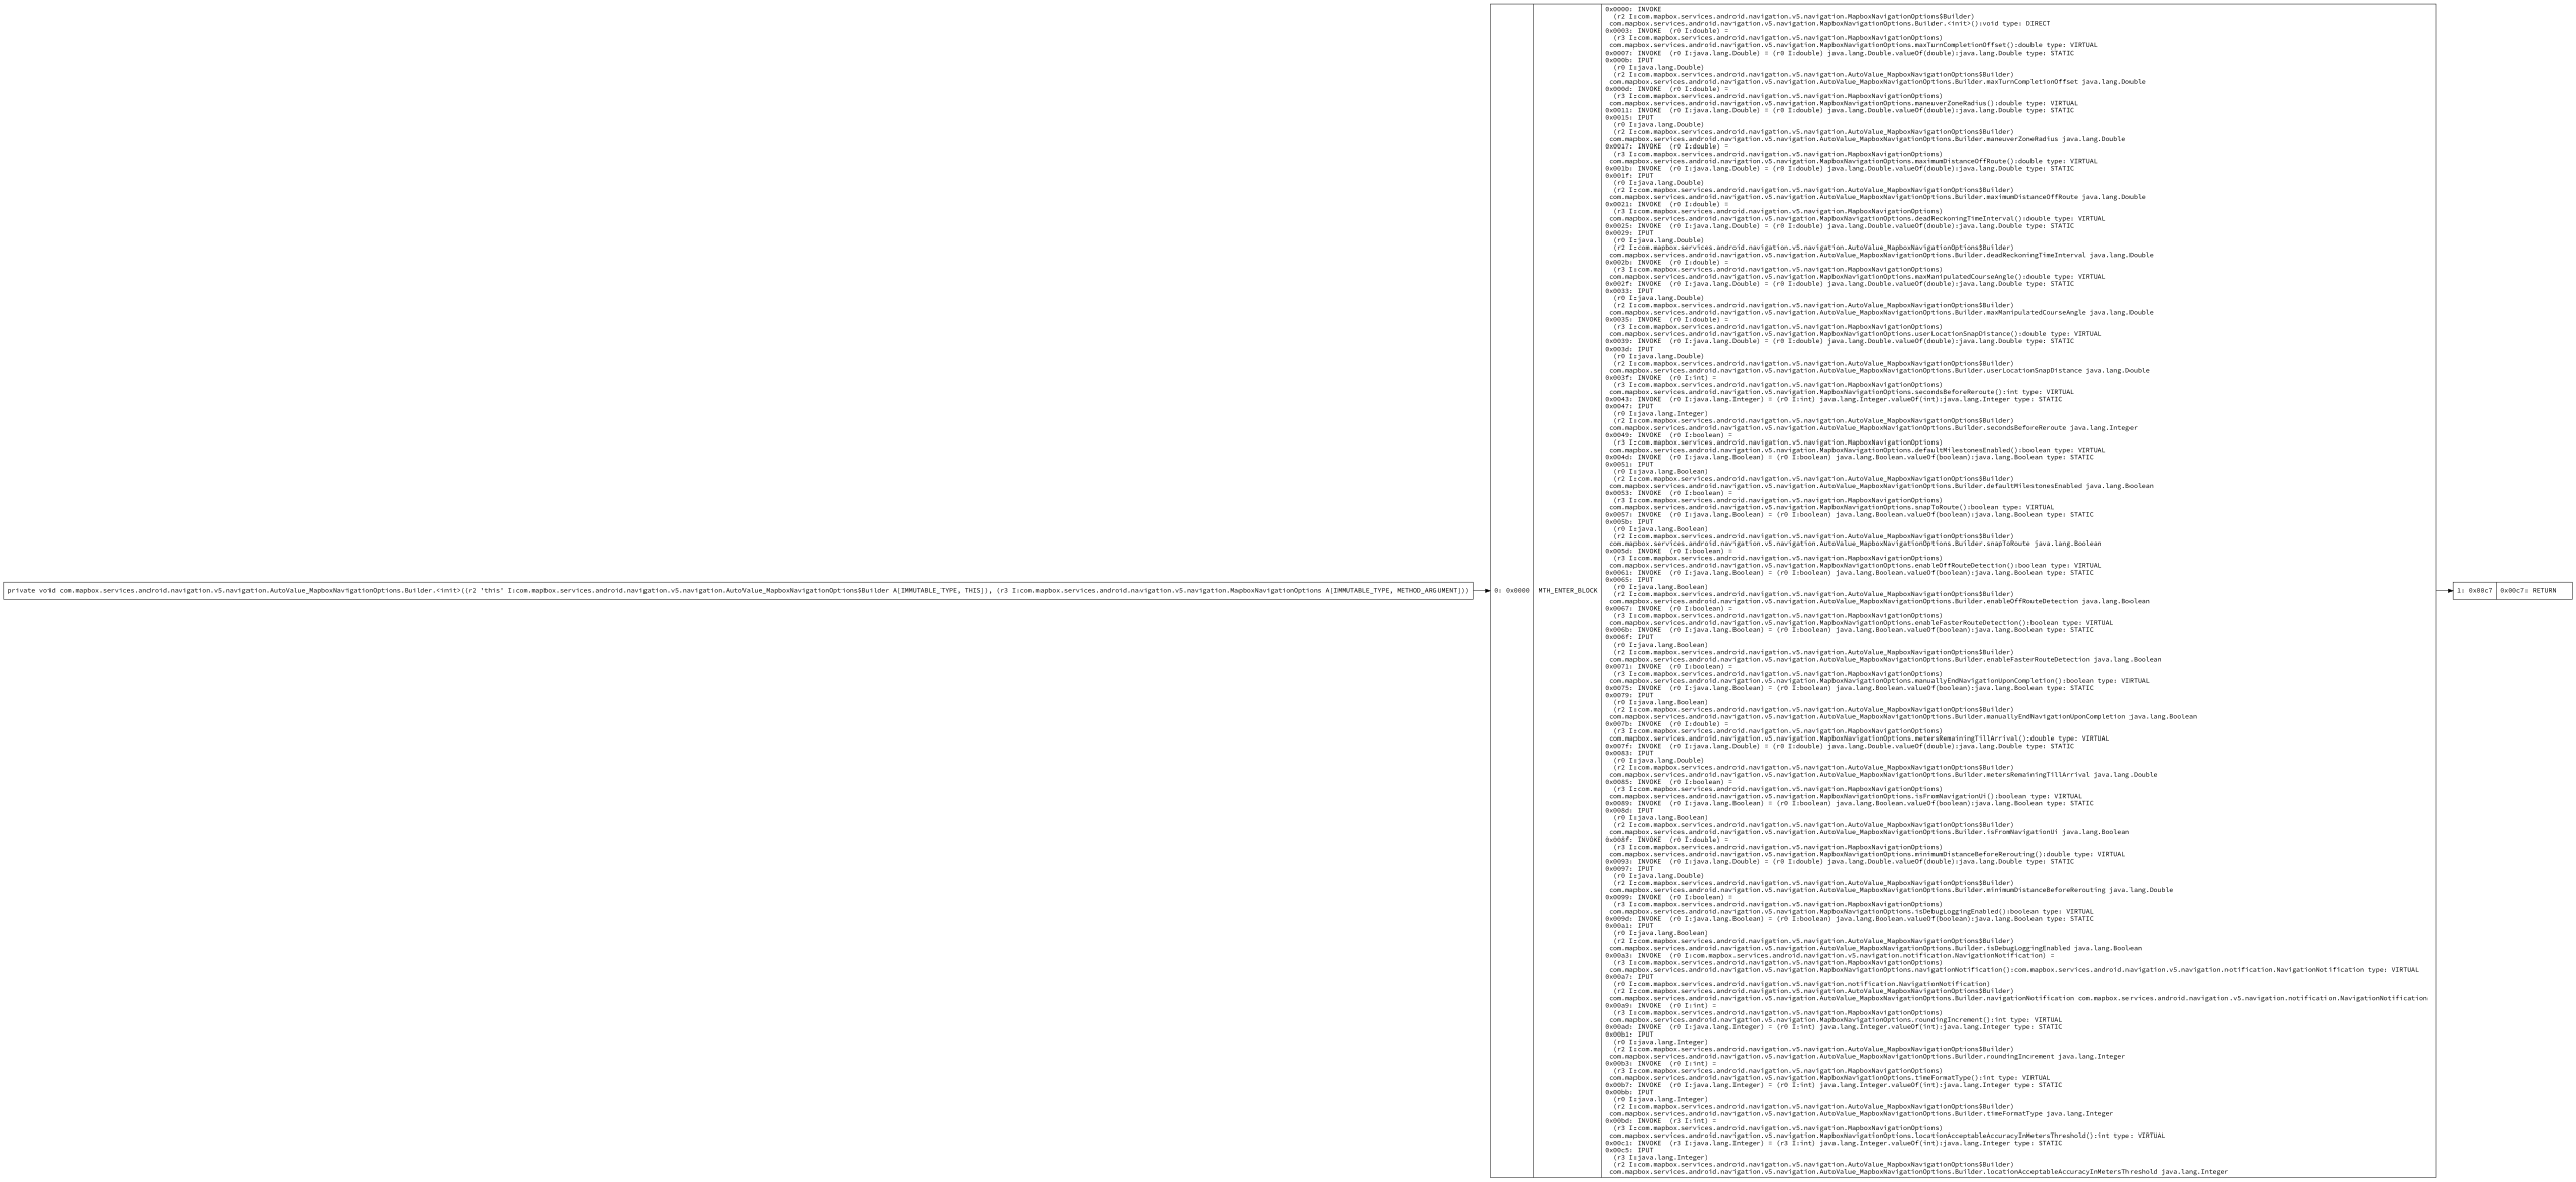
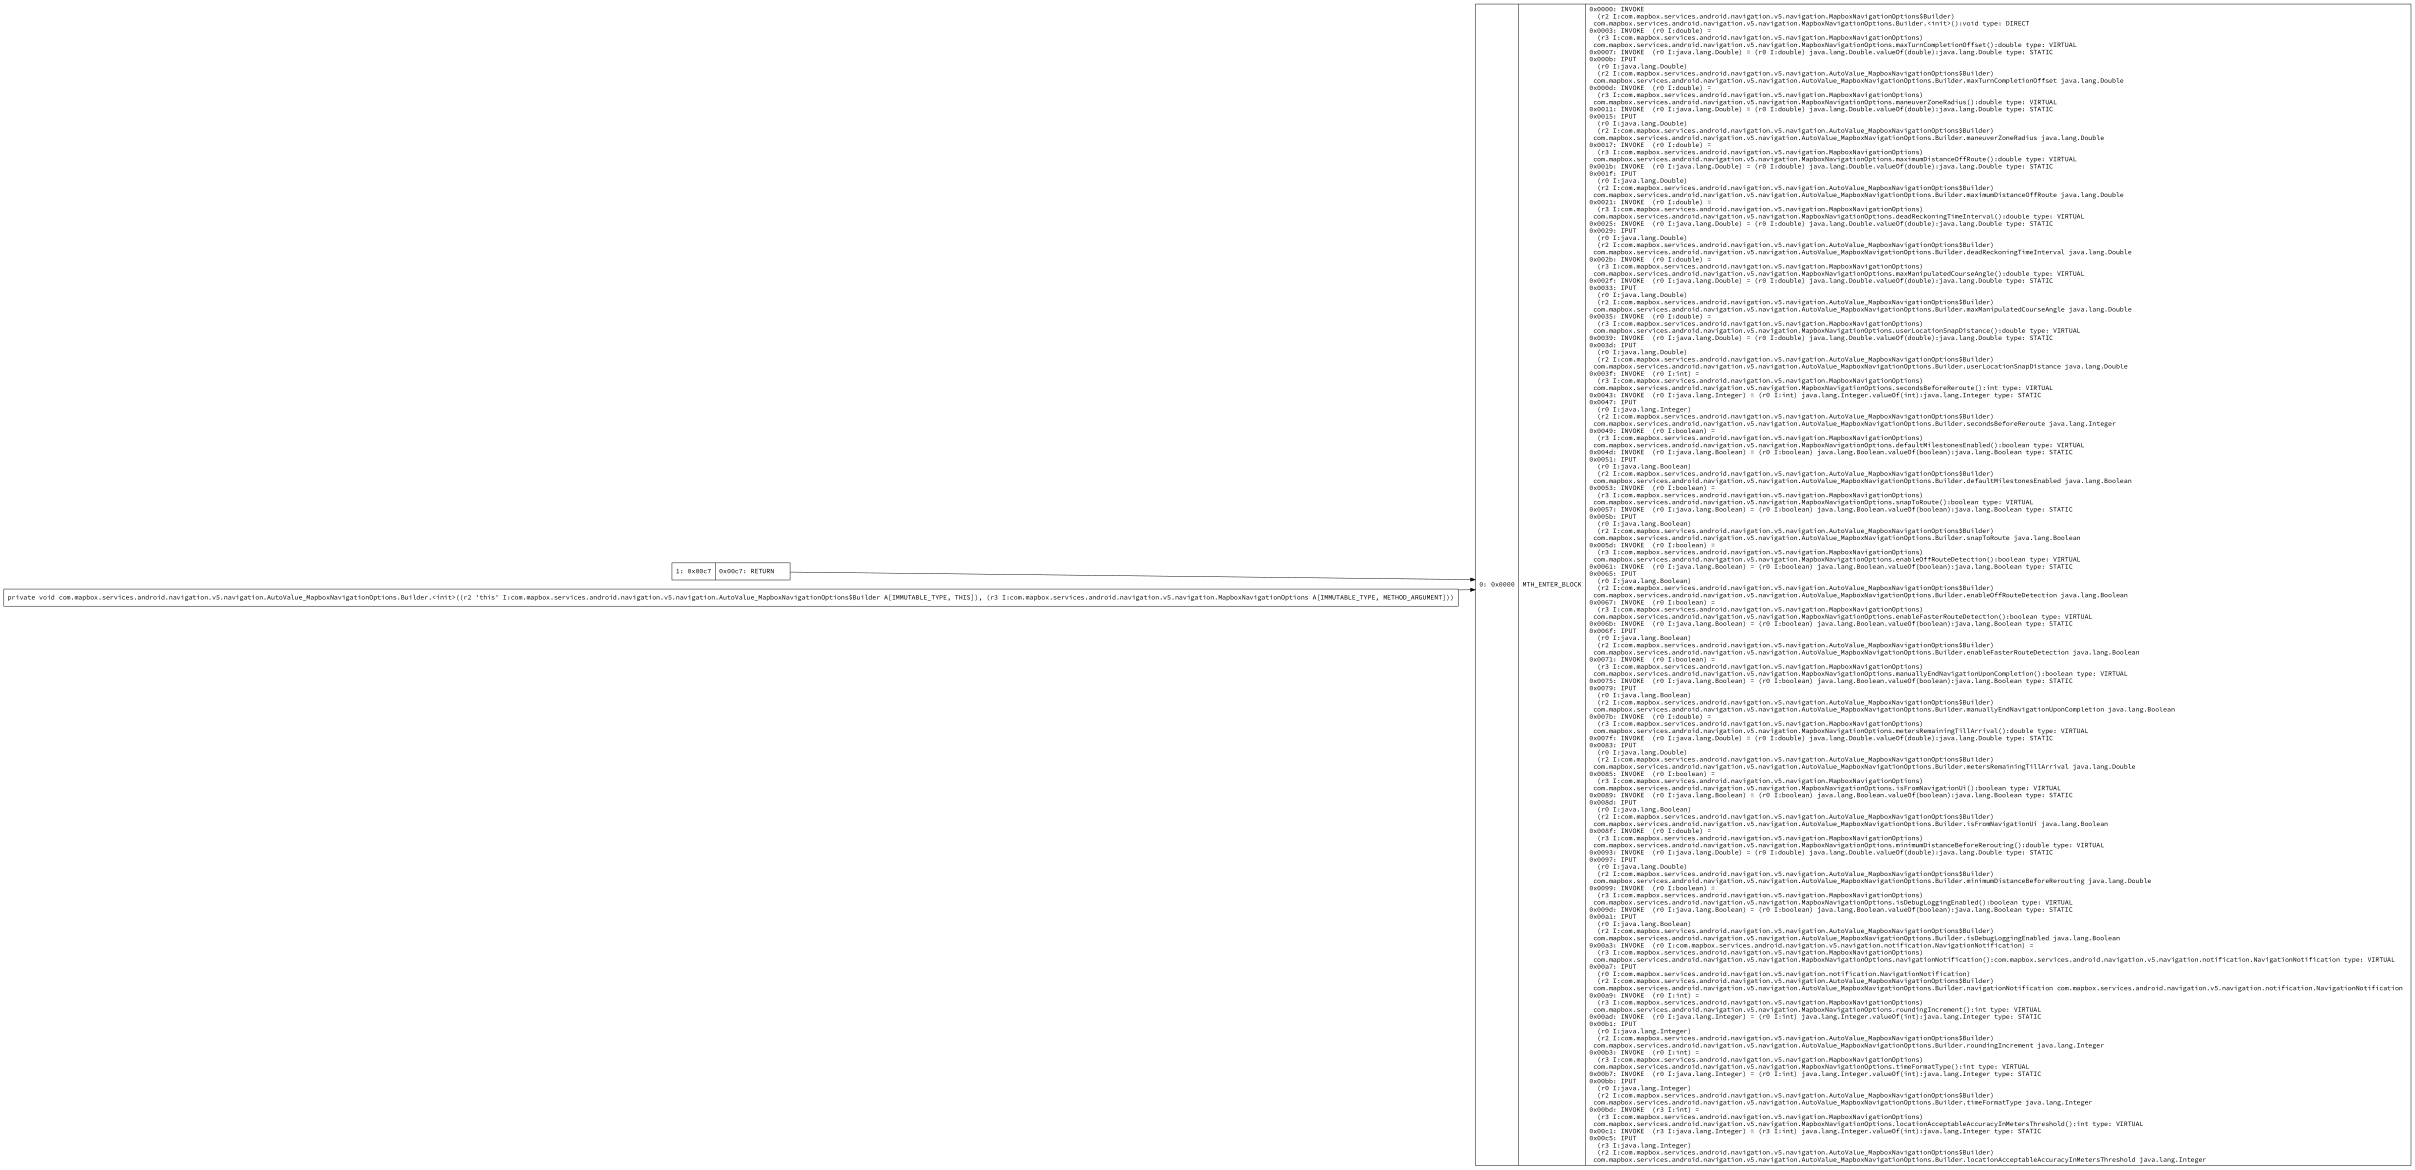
  digraph {
    rankdir=LR
    fontname="Source Code Pro"
    node [shape=record fontname="Source Code Pro"]
    edge [fontname="Source Code Pro"]
    n1 [label="{0\:\ 0x0000|MTH_ENTER_BLOCK\l|0x0000: INVOKE  \l  (r2 I:com.mapbox.services.android.navigation.v5.navigation.MapboxNavigationOptions$Builder)\l com.mapbox.services.android.navigation.v5.navigation.MapboxNavigationOptions.Builder.\<init\>():void type: DIRECT \l0x0003: INVOKE  (r0 I:double) = \l  (r3 I:com.mapbox.services.android.navigation.v5.navigation.MapboxNavigationOptions)\l com.mapbox.services.android.navigation.v5.navigation.MapboxNavigationOptions.maxTurnCompletionOffset():double type: VIRTUAL \l0x0007: INVOKE  (r0 I:java.lang.Double) = (r0 I:double) java.lang.Double.valueOf(double):java.lang.Double type: STATIC \l0x000b: IPUT  \l  (r0 I:java.lang.Double)\l  (r2 I:com.mapbox.services.android.navigation.v5.navigation.AutoValue_MapboxNavigationOptions$Builder)\l com.mapbox.services.android.navigation.v5.navigation.AutoValue_MapboxNavigationOptions.Builder.maxTurnCompletionOffset java.lang.Double \l0x000d: INVOKE  (r0 I:double) = \l  (r3 I:com.mapbox.services.android.navigation.v5.navigation.MapboxNavigationOptions)\l com.mapbox.services.android.navigation.v5.navigation.MapboxNavigationOptions.maneuverZoneRadius():double type: VIRTUAL \l0x0011: INVOKE  (r0 I:java.lang.Double) = (r0 I:double) java.lang.Double.valueOf(double):java.lang.Double type: STATIC \l0x0015: IPUT  \l  (r0 I:java.lang.Double)\l  (r2 I:com.mapbox.services.android.navigation.v5.navigation.AutoValue_MapboxNavigationOptions$Builder)\l com.mapbox.services.android.navigation.v5.navigation.AutoValue_MapboxNavigationOptions.Builder.maneuverZoneRadius java.lang.Double \l0x0017: INVOKE  (r0 I:double) = \l  (r3 I:com.mapbox.services.android.navigation.v5.navigation.MapboxNavigationOptions)\l com.mapbox.services.android.navigation.v5.navigation.MapboxNavigationOptions.maximumDistanceOffRoute():double type: VIRTUAL \l0x001b: INVOKE  (r0 I:java.lang.Double) = (r0 I:double) java.lang.Double.valueOf(double):java.lang.Double type: STATIC \l0x001f: IPUT  \l  (r0 I:java.lang.Double)\l  (r2 I:com.mapbox.services.android.navigation.v5.navigation.AutoValue_MapboxNavigationOptions$Builder)\l com.mapbox.services.android.navigation.v5.navigation.AutoValue_MapboxNavigationOptions.Builder.maximumDistanceOffRoute java.lang.Double \l0x0021: INVOKE  (r0 I:double) = \l  (r3 I:com.mapbox.services.android.navigation.v5.navigation.MapboxNavigationOptions)\l com.mapbox.services.android.navigation.v5.navigation.MapboxNavigationOptions.deadReckoningTimeInterval():double type: VIRTUAL \l0x0025: INVOKE  (r0 I:java.lang.Double) = (r0 I:double) java.lang.Double.valueOf(double):java.lang.Double type: STATIC \l0x0029: IPUT  \l  (r0 I:java.lang.Double)\l  (r2 I:com.mapbox.services.android.navigation.v5.navigation.AutoValue_MapboxNavigationOptions$Builder)\l com.mapbox.services.android.navigation.v5.navigation.AutoValue_MapboxNavigationOptions.Builder.deadReckoningTimeInterval java.lang.Double \l0x002b: INVOKE  (r0 I:double) = \l  (r3 I:com.mapbox.services.android.navigation.v5.navigation.MapboxNavigationOptions)\l com.mapbox.services.android.navigation.v5.navigation.MapboxNavigationOptions.maxManipulatedCourseAngle():double type: VIRTUAL \l0x002f: INVOKE  (r0 I:java.lang.Double) = (r0 I:double) java.lang.Double.valueOf(double):java.lang.Double type: STATIC \l0x0033: IPUT  \l  (r0 I:java.lang.Double)\l  (r2 I:com.mapbox.services.android.navigation.v5.navigation.AutoValue_MapboxNavigationOptions$Builder)\l com.mapbox.services.android.navigation.v5.navigation.AutoValue_MapboxNavigationOptions.Builder.maxManipulatedCourseAngle java.lang.Double \l0x0035: INVOKE  (r0 I:double) = \l  (r3 I:com.mapbox.services.android.navigation.v5.navigation.MapboxNavigationOptions)\l com.mapbox.services.android.navigation.v5.navigation.MapboxNavigationOptions.userLocationSnapDistance():double type: VIRTUAL \l0x0039: INVOKE  (r0 I:java.lang.Double) = (r0 I:double) java.lang.Double.valueOf(double):java.lang.Double type: STATIC \l0x003d: IPUT  \l  (r0 I:java.lang.Double)\l  (r2 I:com.mapbox.services.android.navigation.v5.navigation.AutoValue_MapboxNavigationOptions$Builder)\l com.mapbox.services.android.navigation.v5.navigation.AutoValue_MapboxNavigationOptions.Builder.userLocationSnapDistance java.lang.Double \l0x003f: INVOKE  (r0 I:int) = \l  (r3 I:com.mapbox.services.android.navigation.v5.navigation.MapboxNavigationOptions)\l com.mapbox.services.android.navigation.v5.navigation.MapboxNavigationOptions.secondsBeforeReroute():int type: VIRTUAL \l0x0043: INVOKE  (r0 I:java.lang.Integer) = (r0 I:int) java.lang.Integer.valueOf(int):java.lang.Integer type: STATIC \l0x0047: IPUT  \l  (r0 I:java.lang.Integer)\l  (r2 I:com.mapbox.services.android.navigation.v5.navigation.AutoValue_MapboxNavigationOptions$Builder)\l com.mapbox.services.android.navigation.v5.navigation.AutoValue_MapboxNavigationOptions.Builder.secondsBeforeReroute java.lang.Integer \l0x0049: INVOKE  (r0 I:boolean) = \l  (r3 I:com.mapbox.services.android.navigation.v5.navigation.MapboxNavigationOptions)\l com.mapbox.services.android.navigation.v5.navigation.MapboxNavigationOptions.defaultMilestonesEnabled():boolean type: VIRTUAL \l0x004d: INVOKE  (r0 I:java.lang.Boolean) = (r0 I:boolean) java.lang.Boolean.valueOf(boolean):java.lang.Boolean type: STATIC \l0x0051: IPUT  \l  (r0 I:java.lang.Boolean)\l  (r2 I:com.mapbox.services.android.navigation.v5.navigation.AutoValue_MapboxNavigationOptions$Builder)\l com.mapbox.services.android.navigation.v5.navigation.AutoValue_MapboxNavigationOptions.Builder.defaultMilestonesEnabled java.lang.Boolean \l0x0053: INVOKE  (r0 I:boolean) = \l  (r3 I:com.mapbox.services.android.navigation.v5.navigation.MapboxNavigationOptions)\l com.mapbox.services.android.navigation.v5.navigation.MapboxNavigationOptions.snapToRoute():boolean type: VIRTUAL \l0x0057: INVOKE  (r0 I:java.lang.Boolean) = (r0 I:boolean) java.lang.Boolean.valueOf(boolean):java.lang.Boolean type: STATIC \l0x005b: IPUT  \l  (r0 I:java.lang.Boolean)\l  (r2 I:com.mapbox.services.android.navigation.v5.navigation.AutoValue_MapboxNavigationOptions$Builder)\l com.mapbox.services.android.navigation.v5.navigation.AutoValue_MapboxNavigationOptions.Builder.snapToRoute java.lang.Boolean \l0x005d: INVOKE  (r0 I:boolean) = \l  (r3 I:com.mapbox.services.android.navigation.v5.navigation.MapboxNavigationOptions)\l com.mapbox.services.android.navigation.v5.navigation.MapboxNavigationOptions.enableOffRouteDetection():boolean type: VIRTUAL \l0x0061: INVOKE  (r0 I:java.lang.Boolean) = (r0 I:boolean) java.lang.Boolean.valueOf(boolean):java.lang.Boolean type: STATIC \l0x0065: IPUT  \l  (r0 I:java.lang.Boolean)\l  (r2 I:com.mapbox.services.android.navigation.v5.navigation.AutoValue_MapboxNavigationOptions$Builder)\l com.mapbox.services.android.navigation.v5.navigation.AutoValue_MapboxNavigationOptions.Builder.enableOffRouteDetection java.lang.Boolean \l0x0067: INVOKE  (r0 I:boolean) = \l  (r3 I:com.mapbox.services.android.navigation.v5.navigation.MapboxNavigationOptions)\l com.mapbox.services.android.navigation.v5.navigation.MapboxNavigationOptions.enableFasterRouteDetection():boolean type: VIRTUAL \l0x006b: INVOKE  (r0 I:java.lang.Boolean) = (r0 I:boolean) java.lang.Boolean.valueOf(boolean):java.lang.Boolean type: STATIC \l0x006f: IPUT  \l  (r0 I:java.lang.Boolean)\l  (r2 I:com.mapbox.services.android.navigation.v5.navigation.AutoValue_MapboxNavigationOptions$Builder)\l com.mapbox.services.android.navigation.v5.navigation.AutoValue_MapboxNavigationOptions.Builder.enableFasterRouteDetection java.lang.Boolean \l0x0071: INVOKE  (r0 I:boolean) = \l  (r3 I:com.mapbox.services.android.navigation.v5.navigation.MapboxNavigationOptions)\l com.mapbox.services.android.navigation.v5.navigation.MapboxNavigationOptions.manuallyEndNavigationUponCompletion():boolean type: VIRTUAL \l0x0075: INVOKE  (r0 I:java.lang.Boolean) = (r0 I:boolean) java.lang.Boolean.valueOf(boolean):java.lang.Boolean type: STATIC \l0x0079: IPUT  \l  (r0 I:java.lang.Boolean)\l  (r2 I:com.mapbox.services.android.navigation.v5.navigation.AutoValue_MapboxNavigationOptions$Builder)\l com.mapbox.services.android.navigation.v5.navigation.AutoValue_MapboxNavigationOptions.Builder.manuallyEndNavigationUponCompletion java.lang.Boolean \l0x007b: INVOKE  (r0 I:double) = \l  (r3 I:com.mapbox.services.android.navigation.v5.navigation.MapboxNavigationOptions)\l com.mapbox.services.android.navigation.v5.navigation.MapboxNavigationOptions.metersRemainingTillArrival():double type: VIRTUAL \l0x007f: INVOKE  (r0 I:java.lang.Double) = (r0 I:double) java.lang.Double.valueOf(double):java.lang.Double type: STATIC \l0x0083: IPUT  \l  (r0 I:java.lang.Double)\l  (r2 I:com.mapbox.services.android.navigation.v5.navigation.AutoValue_MapboxNavigationOptions$Builder)\l com.mapbox.services.android.navigation.v5.navigation.AutoValue_MapboxNavigationOptions.Builder.metersRemainingTillArrival java.lang.Double \l0x0085: INVOKE  (r0 I:boolean) = \l  (r3 I:com.mapbox.services.android.navigation.v5.navigation.MapboxNavigationOptions)\l com.mapbox.services.android.navigation.v5.navigation.MapboxNavigationOptions.isFromNavigationUi():boolean type: VIRTUAL \l0x0089: INVOKE  (r0 I:java.lang.Boolean) = (r0 I:boolean) java.lang.Boolean.valueOf(boolean):java.lang.Boolean type: STATIC \l0x008d: IPUT  \l  (r0 I:java.lang.Boolean)\l  (r2 I:com.mapbox.services.android.navigation.v5.navigation.AutoValue_MapboxNavigationOptions$Builder)\l com.mapbox.services.android.navigation.v5.navigation.AutoValue_MapboxNavigationOptions.Builder.isFromNavigationUi java.lang.Boolean \l0x008f: INVOKE  (r0 I:double) = \l  (r3 I:com.mapbox.services.android.navigation.v5.navigation.MapboxNavigationOptions)\l com.mapbox.services.android.navigation.v5.navigation.MapboxNavigationOptions.minimumDistanceBeforeRerouting():double type: VIRTUAL \l0x0093: INVOKE  (r0 I:java.lang.Double) = (r0 I:double) java.lang.Double.valueOf(double):java.lang.Double type: STATIC \l0x0097: IPUT  \l  (r0 I:java.lang.Double)\l  (r2 I:com.mapbox.services.android.navigation.v5.navigation.AutoValue_MapboxNavigationOptions$Builder)\l com.mapbox.services.android.navigation.v5.navigation.AutoValue_MapboxNavigationOptions.Builder.minimumDistanceBeforeRerouting java.lang.Double \l0x0099: INVOKE  (r0 I:boolean) = \l  (r3 I:com.mapbox.services.android.navigation.v5.navigation.MapboxNavigationOptions)\l com.mapbox.services.android.navigation.v5.navigation.MapboxNavigationOptions.isDebugLoggingEnabled():boolean type: VIRTUAL \l0x009d: INVOKE  (r0 I:java.lang.Boolean) = (r0 I:boolean) java.lang.Boolean.valueOf(boolean):java.lang.Boolean type: STATIC \l0x00a1: IPUT  \l  (r0 I:java.lang.Boolean)\l  (r2 I:com.mapbox.services.android.navigation.v5.navigation.AutoValue_MapboxNavigationOptions$Builder)\l com.mapbox.services.android.navigation.v5.navigation.AutoValue_MapboxNavigationOptions.Builder.isDebugLoggingEnabled java.lang.Boolean \l0x00a3: INVOKE  (r0 I:com.mapbox.services.android.navigation.v5.navigation.notification.NavigationNotification) = \l  (r3 I:com.mapbox.services.android.navigation.v5.navigation.MapboxNavigationOptions)\l com.mapbox.services.android.navigation.v5.navigation.MapboxNavigationOptions.navigationNotification():com.mapbox.services.android.navigation.v5.navigation.notification.NavigationNotification type: VIRTUAL \l0x00a7: IPUT  \l  (r0 I:com.mapbox.services.android.navigation.v5.navigation.notification.NavigationNotification)\l  (r2 I:com.mapbox.services.android.navigation.v5.navigation.AutoValue_MapboxNavigationOptions$Builder)\l com.mapbox.services.android.navigation.v5.navigation.AutoValue_MapboxNavigationOptions.Builder.navigationNotification com.mapbox.services.android.navigation.v5.navigation.notification.NavigationNotification \l0x00a9: INVOKE  (r0 I:int) = \l  (r3 I:com.mapbox.services.android.navigation.v5.navigation.MapboxNavigationOptions)\l com.mapbox.services.android.navigation.v5.navigation.MapboxNavigationOptions.roundingIncrement():int type: VIRTUAL \l0x00ad: INVOKE  (r0 I:java.lang.Integer) = (r0 I:int) java.lang.Integer.valueOf(int):java.lang.Integer type: STATIC \l0x00b1: IPUT  \l  (r0 I:java.lang.Integer)\l  (r2 I:com.mapbox.services.android.navigation.v5.navigation.AutoValue_MapboxNavigationOptions$Builder)\l com.mapbox.services.android.navigation.v5.navigation.AutoValue_MapboxNavigationOptions.Builder.roundingIncrement java.lang.Integer \l0x00b3: INVOKE  (r0 I:int) = \l  (r3 I:com.mapbox.services.android.navigation.v5.navigation.MapboxNavigationOptions)\l com.mapbox.services.android.navigation.v5.navigation.MapboxNavigationOptions.timeFormatType():int type: VIRTUAL \l0x00b7: INVOKE  (r0 I:java.lang.Integer) = (r0 I:int) java.lang.Integer.valueOf(int):java.lang.Integer type: STATIC \l0x00bb: IPUT  \l  (r0 I:java.lang.Integer)\l  (r2 I:com.mapbox.services.android.navigation.v5.navigation.AutoValue_MapboxNavigationOptions$Builder)\l com.mapbox.services.android.navigation.v5.navigation.AutoValue_MapboxNavigationOptions.Builder.timeFormatType java.lang.Integer \l0x00bd: INVOKE  (r3 I:int) = \l  (r3 I:com.mapbox.services.android.navigation.v5.navigation.MapboxNavigationOptions)\l com.mapbox.services.android.navigation.v5.navigation.MapboxNavigationOptions.locationAcceptableAccuracyInMetersThreshold():int type: VIRTUAL \l0x00c1: INVOKE  (r3 I:java.lang.Integer) = (r3 I:int) java.lang.Integer.valueOf(int):java.lang.Integer type: STATIC \l0x00c5: IPUT  \l  (r3 I:java.lang.Integer)\l  (r2 I:com.mapbox.services.android.navigation.v5.navigation.AutoValue_MapboxNavigationOptions$Builder)\l com.mapbox.services.android.navigation.v5.navigation.AutoValue_MapboxNavigationOptions.Builder.locationAcceptableAccuracyInMetersThreshold java.lang.Integer \l}"]
    n2 [label="{1\:\ 0x00c7|0x00c7: RETURN   \l}"]
    n3 [label="{private void com.mapbox.services.android.navigation.v5.navigation.AutoValue_MapboxNavigationOptions.Builder.\<init\>((r2 'this' I:com.mapbox.services.android.navigation.v5.navigation.AutoValue_MapboxNavigationOptions$Builder A[IMMUTABLE_TYPE, THIS]), (r3 I:com.mapbox.services.android.navigation.v5.navigation.MapboxNavigationOptions A[IMMUTABLE_TYPE, METHOD_ARGUMENT])) }"]
-   n1 -> n2
+   n2 -> n1
    n3 -> n1
  }
